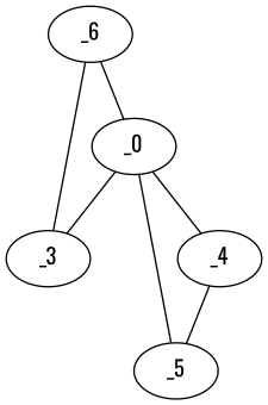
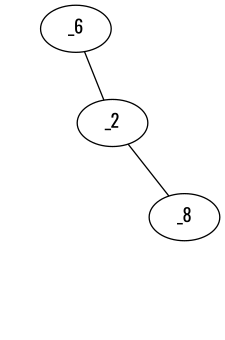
  graph {
    fontname=Oswald
    node [fontname=Oswald histo1=0 histo10=0 histo11=0 histo12=0 histo13=0 histo14=0 histo15=0 histo16=0 histo17=0 histo18=0 histo19=0 histo20=0 histo21=0 histo22=0 histo23=0 histo24=0 histo25=0 histo26=0 histo27=0 histo28=0 histo29=0 histo3=0 histo30=0 histo31=0 histo32=0 histo33=0 histo34=0 histo35=0 histo36=0 histo37=0 histo38=0 histo39=0 histo4=0 histo40=0 histo41=0 histo42=0 histo43=0 histo44=0 histo45=0 histo46=0 histo47=0 histo48=0 histo49=0 histo5=0 histo50=0 histo51=0 histo52=0 histo53=0 histo54=0 histo55=0 histo56=0 histo57=0 histo58=0 histo59=0 histo6=0 histo60=0 histo61=0 histo62=0 histo63=0 histo64=0 histo7=0 histo8=0 histo9=0]
    edge [fontname=Oswald]
    n1 [histo1=0.99171 histo17=0.00132648 histo18=0.00066324 histo2=0.00016581 histo22=0.00547173 histo5=0.00033162 histo6=0.00033162 label=_6]
-   _2 [histo2=0 histo22=0.146628 histo23=0.00521342 histo26=0.000325839 histo27=0.00651678 histo28=0.000325839 histo38=0.00423591 histo42=0.000325839 histo43=0.247964 histo44=0.00944933 histo48=0.00912349 histo59=0.00391007 histo60=0.00260671 histo63=0.000651678 histo64=0.562724 label=_0]
-   _3 [histo1=0.568319 histo18=0.000669792 histo2=0.334896 histo22=0.0288011 histo23=0.0174146 histo24=0.00234427 histo28=0.00200938 histo3=0.000334896 histo44=0.00234427 histo6=0.0391829 histo7=0.00368386]
-   _5 [histo2=0.0217972 histo24=0.0022242 histo3=0.269128 histo4=0.613434 histo7=0.00133452 histo8=0.0920819]
-   _4 [histo1=0.00829268 histo2=0.640488 histo23=0.0097561 histo24=0.101463 histo28=0.00341463 histo3=0.152683 histo4=0.000487805 histo7=0.0395122 histo8=0.0439024]
+   _2 [histo2=0 histo22=0.146628 histo23=0.00521342 histo26=0.000325839 histo27=0.00651678 histo28=0.000325839 histo38=0.00423591 histo42=0.000325839 histo43=0.247964 histo44=0.00944933 histo48=0.00912349 histo59=0.00391007 histo60=0.00260671 histo63=0.000651678 histo64=0.562724]
+   _4 [histo1=0.00829268 histo2=0.640488 histo23=0.0097561 histo24=0.101463 histo28=0.00341463 histo3=0.152683 histo4=0.000487805 histo7=0.0395122 histo8=0.0439024 label=_8]
    n1 -- _2 [boundary=169]
-   n1 -- _3 [boundary=291]
-   _2 -- _3 [boundary=125]
-   _2 -- _5 [boundary=8]
    _2 -- _4 [boundary=473]
-   _4 -- _5 [boundary=378]
  }
